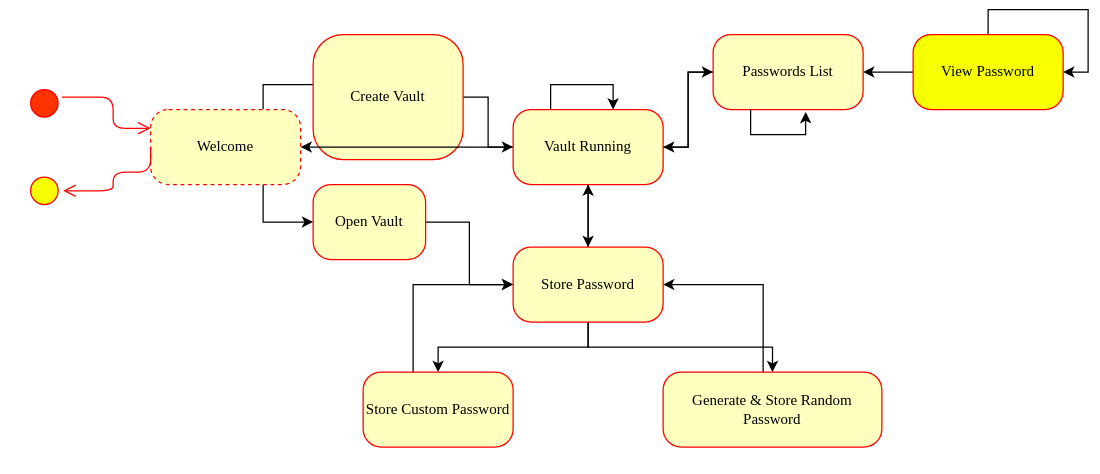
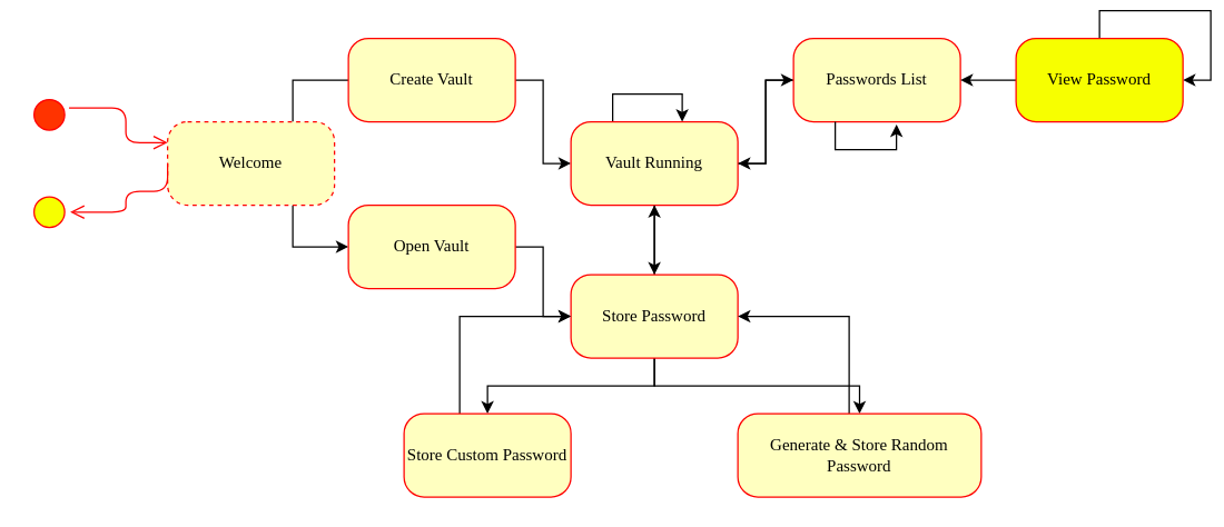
  <mxCell id="0" />
  <mxCell id="1" parent="0" />
  <mxCell id="2" value="" style="ellipse;html=1;shape=startState;strokeColor=#ff0000;rounded=1;shadow=0;comic=0;labelBackgroundColor=none;fontFamily=Verdana;fontSize=12;fontColor=#000000;align=center;direction=south;fillColor=#FF3300;" parent="1" vertex="1"><mxGeometry x="20" y="60" width="30" height="30" as="geometry" /></mxCell>
  <mxCell id="3" style="edgeStyle=orthogonalEdgeStyle;rounded=0;orthogonalLoop=1;jettySize=auto;html=1;exitX=0.75;exitY=0;exitDx=0;exitDy=0;entryX=0;entryY=0.5;entryDx=0;entryDy=0;endArrow=none;" edge="1" parent="1" source="5" target="8"><mxGeometry relative="1" as="geometry" /></mxCell>
  <mxCell id="4" style="edgeStyle=orthogonalEdgeStyle;rounded=0;orthogonalLoop=1;jettySize=auto;html=1;exitX=0.75;exitY=1;exitDx=0;exitDy=0;entryX=0;entryY=0.5;entryDx=0;entryDy=0;" edge="1" parent="1" source="5" target="10"><mxGeometry relative="1" as="geometry" /></mxCell>
  <mxCell id="5" value="Welcome" style="rounded=1;whiteSpace=wrap;html=1;arcSize=24;fillColor=#ffffc0;strokeColor=#ff0000;shadow=0;comic=0;labelBackgroundColor=none;fontFamily=Verdana;fontSize=12;fontColor=#000000;align=center;dashed=1;" parent="1" vertex="1"><mxGeometry x="120" y="80" width="120" height="60" as="geometry" /></mxCell>
  <mxCell id="6" style="edgeStyle=orthogonalEdgeStyle;html=1;labelBackgroundColor=none;endArrow=open;endSize=8;strokeColor=#ff0000;fontFamily=Verdana;fontSize=12;align=left;entryX=0;entryY=0.25;entryDx=0;entryDy=0;" parent="1" source="2" target="5" edge="1"><mxGeometry relative="1" as="geometry"><Array as="points"><mxPoint x="90" y="70" /><mxPoint x="90" y="95" /></Array></mxGeometry></mxCell>
  <mxCell id="7" style="edgeStyle=orthogonalEdgeStyle;rounded=0;orthogonalLoop=1;jettySize=auto;html=1;entryX=0;entryY=0.5;entryDx=0;entryDy=0;" edge="1" parent="1" source="8" target="15"><mxGeometry relative="1" as="geometry" /></mxCell>
- <mxCell id="8" value="Create Vault" style="rounded=1;whiteSpace=wrap;html=1;arcSize=24;fillColor=#ffffc0;strokeColor=#ff0000;shadow=0;comic=0;labelBackgroundColor=none;fontFamily=Verdana;fontSize=12;fontColor=#000000;align=center;" vertex="1" parent="1"><mxGeometry x="250" y="20" width="120" height="100" as="geometry" /></mxCell>
+ <mxCell id="8" value="Create Vault" style="rounded=1;whiteSpace=wrap;html=1;arcSize=24;fillColor=#ffffc0;strokeColor=#ff0000;shadow=0;comic=0;labelBackgroundColor=none;fontFamily=Verdana;fontSize=12;fontColor=#000000;align=center;" vertex="1" parent="1"><mxGeometry x="250" y="20" width="120" height="60" as="geometry" /></mxCell>
  <mxCell id="9" style="edgeStyle=orthogonalEdgeStyle;rounded=0;orthogonalLoop=1;jettySize=auto;html=1;" edge="1" parent="1" source="10" target="24"><mxGeometry relative="1" as="geometry" /></mxCell>
- <mxCell id="10" value="Open Vault" style="rounded=1;whiteSpace=wrap;html=1;arcSize=24;fillColor=#ffffc0;strokeColor=#ff0000;shadow=0;comic=0;labelBackgroundColor=none;fontFamily=Verdana;fontSize=12;fontColor=#000000;align=center;" vertex="1" parent="1"><mxGeometry x="250" y="140" width="90" height="60" as="geometry" /></mxCell>
+ <mxCell id="10" value="Open Vault" style="rounded=1;whiteSpace=wrap;html=1;arcSize=24;fillColor=#ffffc0;strokeColor=#ff0000;shadow=0;comic=0;labelBackgroundColor=none;fontFamily=Verdana;fontSize=12;fontColor=#000000;align=center;" vertex="1" parent="1"><mxGeometry x="250" y="140" width="120" height="60" as="geometry" /></mxCell>
  <mxCell id="11" style="edgeStyle=orthogonalEdgeStyle;rounded=0;orthogonalLoop=1;jettySize=auto;html=1;entryX=0;entryY=0.5;entryDx=0;entryDy=0;" edge="1" parent="1" source="15" target="17"><mxGeometry relative="1" as="geometry" /></mxCell>
  <mxCell id="12" style="edgeStyle=orthogonalEdgeStyle;rounded=0;orthogonalLoop=1;jettySize=auto;html=1;entryX=0.5;entryY=0;entryDx=0;entryDy=0;" edge="1" parent="1" source="15" target="24"><mxGeometry relative="1" as="geometry" /></mxCell>
- <mxCell id="13" style="edgeStyle=orthogonalEdgeStyle;rounded=0;orthogonalLoop=1;jettySize=auto;html=1;entryX=1;entryY=0.5;entryDx=0;entryDy=0;" edge="1" parent="1" source="15" target="5"><mxGeometry relative="1" as="geometry" /></mxCell>
  <mxCell id="14" style="edgeStyle=orthogonalEdgeStyle;rounded=0;orthogonalLoop=1;jettySize=auto;html=1;exitX=0.25;exitY=0;exitDx=0;exitDy=0;" edge="1" parent="1" source="15"><mxGeometry relative="1" as="geometry"><mxPoint x="490" y="80" as="targetPoint" /><Array as="points"><mxPoint x="440" y="60" /><mxPoint x="490" y="60" /><mxPoint x="490" y="70" /></Array></mxGeometry></mxCell>
  <mxCell id="15" value="Vault Running" style="rounded=1;whiteSpace=wrap;html=1;arcSize=24;fillColor=#ffffc0;strokeColor=#ff0000;shadow=0;comic=0;labelBackgroundColor=none;fontFamily=Verdana;fontSize=12;fontColor=#000000;align=center;" vertex="1" parent="1"><mxGeometry x="410" y="80" width="120" height="60" as="geometry" /></mxCell>
  <mxCell id="16" style="edgeStyle=orthogonalEdgeStyle;rounded=0;orthogonalLoop=1;jettySize=auto;html=1;entryX=1;entryY=0.5;entryDx=0;entryDy=0;" edge="1" parent="1" source="17" target="15"><mxGeometry relative="1" as="geometry" /></mxCell>
  <mxCell id="17" value="Passwords List" style="rounded=1;whiteSpace=wrap;html=1;arcSize=24;fillColor=#ffffc0;strokeColor=#ff0000;shadow=0;comic=0;labelBackgroundColor=none;fontFamily=Verdana;fontSize=12;fontColor=#000000;align=center;" vertex="1" parent="1"><mxGeometry x="570" y="20" width="120" height="60" as="geometry" /></mxCell>
  <mxCell id="18" style="edgeStyle=orthogonalEdgeStyle;rounded=0;orthogonalLoop=1;jettySize=auto;html=1;" edge="1" parent="1" source="20"><mxGeometry relative="1" as="geometry"><mxPoint x="690" y="50" as="targetPoint" /></mxGeometry></mxCell>
  <mxCell id="19" style="edgeStyle=orthogonalEdgeStyle;rounded=0;orthogonalLoop=1;jettySize=auto;html=1;entryX=1;entryY=0.5;entryDx=0;entryDy=0;" edge="1" parent="1" source="20" target="20"><mxGeometry relative="1" as="geometry"><mxPoint x="870" y="0" as="targetPoint" /></mxGeometry></mxCell>
  <mxCell id="20" value="View Password" style="rounded=1;whiteSpace=wrap;html=1;arcSize=24;fillColor=#f7ff00;strokeColor=#ff0000;shadow=0;comic=0;labelBackgroundColor=none;fontFamily=Verdana;fontSize=12;fontColor=#000000;align=center;" vertex="1" parent="1"><mxGeometry x="730" y="20" width="120" height="60" as="geometry" /></mxCell>
  <mxCell id="21" style="edgeStyle=orthogonalEdgeStyle;rounded=0;orthogonalLoop=1;jettySize=auto;html=1;entryX=0.5;entryY=1;entryDx=0;entryDy=0;" edge="1" parent="1" source="24" target="15"><mxGeometry relative="1" as="geometry" /></mxCell>
  <mxCell id="22" style="edgeStyle=orthogonalEdgeStyle;rounded=0;orthogonalLoop=1;jettySize=auto;html=1;entryX=0.5;entryY=0;entryDx=0;entryDy=0;" edge="1" parent="1" source="24" target="26"><mxGeometry relative="1" as="geometry" /></mxCell>
  <mxCell id="23" style="edgeStyle=orthogonalEdgeStyle;rounded=0;orthogonalLoop=1;jettySize=auto;html=1;entryX=0.5;entryY=0;entryDx=0;entryDy=0;" edge="1" parent="1" source="24" target="28"><mxGeometry relative="1" as="geometry" /></mxCell>
  <mxCell id="24" value="Store Password" style="rounded=1;whiteSpace=wrap;html=1;arcSize=24;fillColor=#ffffc0;strokeColor=#ff0000;shadow=0;comic=0;labelBackgroundColor=none;fontFamily=Verdana;fontSize=12;fontColor=#000000;align=center;" vertex="1" parent="1"><mxGeometry x="410" y="190" width="120" height="60" as="geometry" /></mxCell>
  <mxCell id="25" style="edgeStyle=orthogonalEdgeStyle;rounded=0;orthogonalLoop=1;jettySize=auto;html=1;entryX=1;entryY=0.5;entryDx=0;entryDy=0;" edge="1" parent="1" source="26" target="24"><mxGeometry relative="1" as="geometry"><Array as="points"><mxPoint x="610" y="220" /></Array></mxGeometry></mxCell>
  <mxCell id="26" value="Generate &amp;amp; Store Random Password" style="rounded=1;whiteSpace=wrap;html=1;arcSize=24;fillColor=#ffffc0;strokeColor=#ff0000;shadow=0;comic=0;labelBackgroundColor=none;fontFamily=Verdana;fontSize=12;fontColor=#000000;align=center;" vertex="1" parent="1"><mxGeometry x="530" y="290" width="175" height="60" as="geometry" /></mxCell>
  <mxCell id="27" style="edgeStyle=orthogonalEdgeStyle;rounded=0;orthogonalLoop=1;jettySize=auto;html=1;entryX=0;entryY=0.5;entryDx=0;entryDy=0;" edge="1" parent="1" source="28" target="24"><mxGeometry relative="1" as="geometry"><Array as="points"><mxPoint x="330" y="220" /></Array></mxGeometry></mxCell>
  <mxCell id="28" value="Store Custom Password" style="rounded=1;whiteSpace=wrap;html=1;arcSize=24;fillColor=#ffffc0;strokeColor=#ff0000;shadow=0;comic=0;labelBackgroundColor=none;fontFamily=Verdana;fontSize=12;fontColor=#000000;align=center;" vertex="1" parent="1"><mxGeometry x="290" y="290" width="120" height="60" as="geometry" /></mxCell>
  <mxCell id="29" value="" style="ellipse;html=1;shape=startState;strokeColor=#ff0000;rounded=1;shadow=0;comic=0;labelBackgroundColor=none;fontFamily=Verdana;fontSize=12;fontColor=#000000;align=center;direction=south;fillColor=#F7FF00;" vertex="1" parent="1"><mxGeometry x="20" y="130" width="30" height="30" as="geometry" /></mxCell>
  <mxCell id="30" style="edgeStyle=orthogonalEdgeStyle;html=1;labelBackgroundColor=none;endArrow=open;endSize=8;strokeColor=#ff0000;fontFamily=Verdana;fontSize=12;align=left;entryX=0.5;entryY=0;entryDx=0;entryDy=0;exitX=0;exitY=0.5;exitDx=0;exitDy=0;" edge="1" parent="1" source="5" target="29"><mxGeometry relative="1" as="geometry"><mxPoint x="60" y="80" as="sourcePoint" /><mxPoint x="80" y="125" as="targetPoint" /><Array as="points"><mxPoint x="120" y="130" /><mxPoint x="90" y="130" /><mxPoint x="90" y="145" /></Array></mxGeometry></mxCell>
  <mxCell id="31" style="edgeStyle=orthogonalEdgeStyle;rounded=0;orthogonalLoop=1;jettySize=auto;html=1;exitX=0.25;exitY=1;exitDx=0;exitDy=0;entryX=0.617;entryY=1.033;entryDx=0;entryDy=0;entryPerimeter=0;" edge="1" parent="1" source="17" target="17"><mxGeometry relative="1" as="geometry" /></mxCell>
